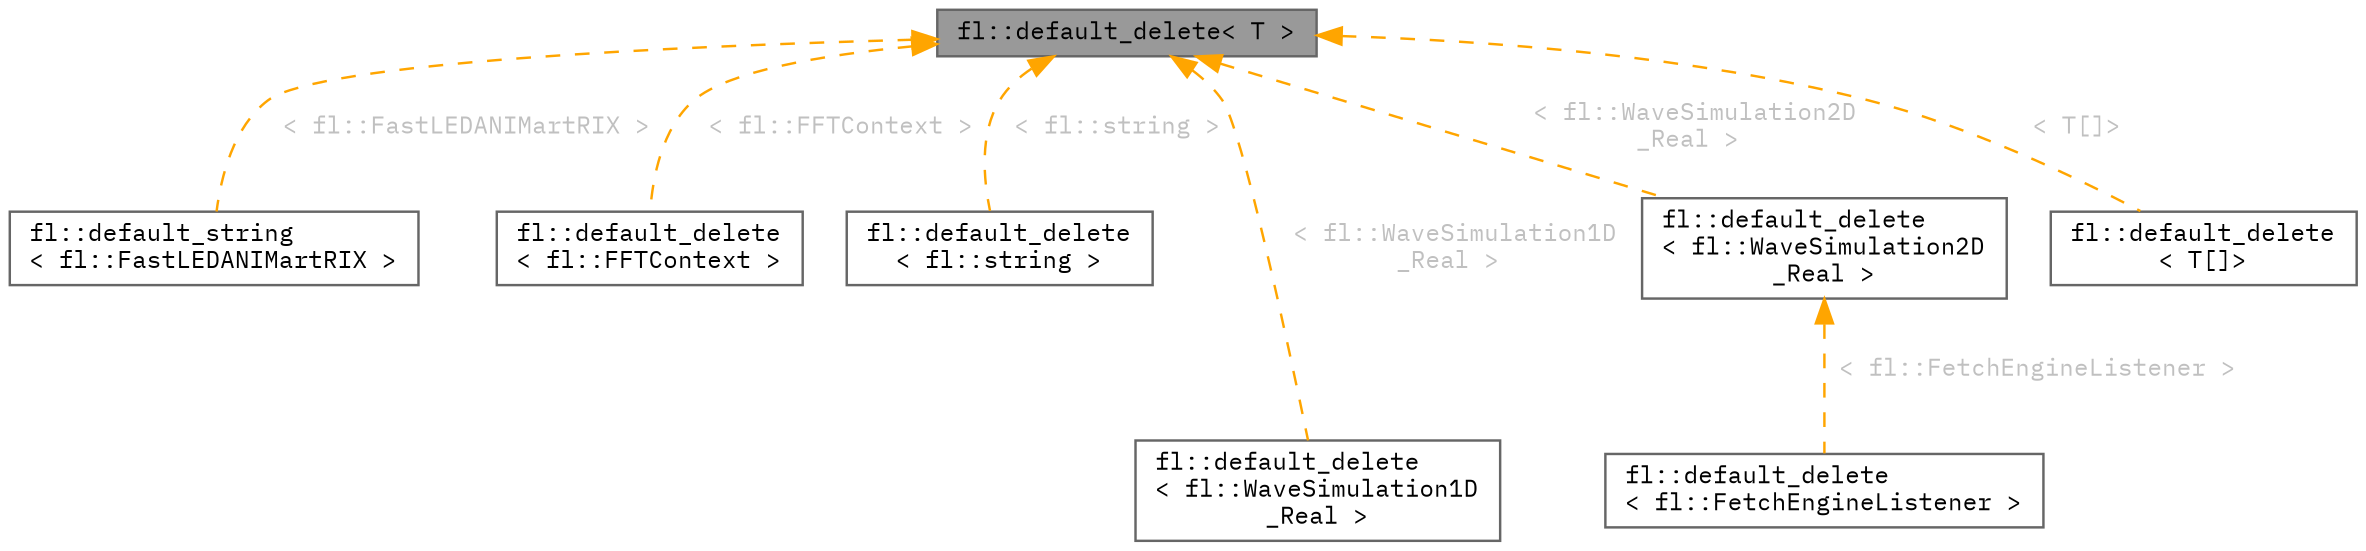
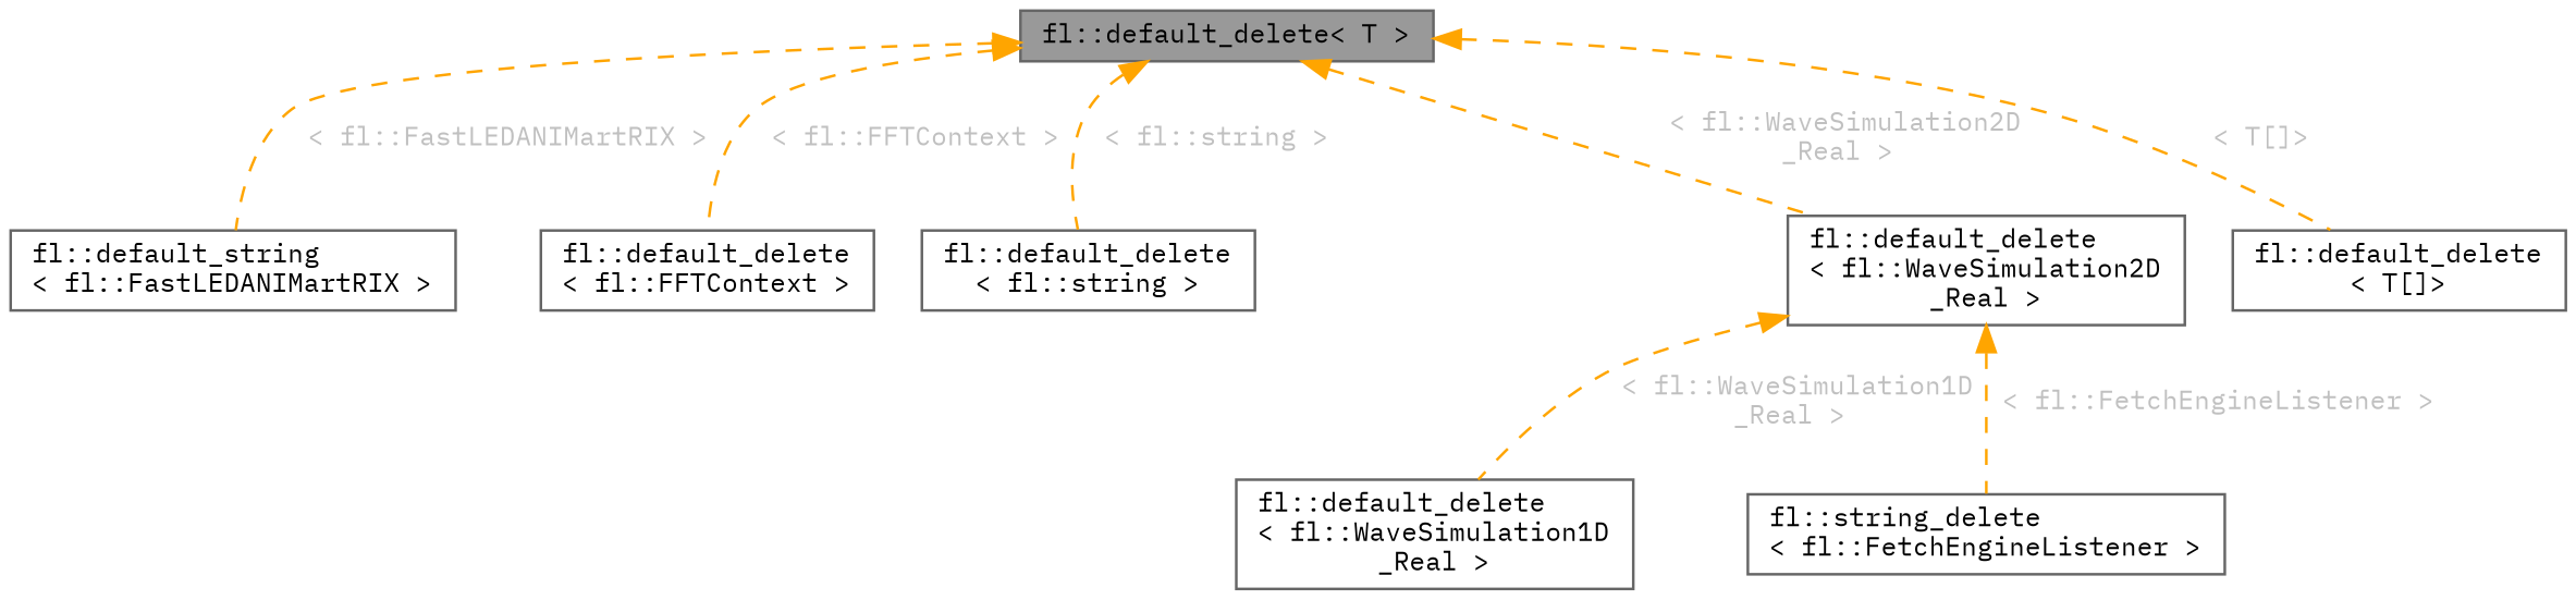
  digraph {
    fontname="IBM Plex Mono"
    rankdir=TB
    node [color=gray40 fillcolor=white fontname="IBM Plex Mono" fontsize=10 shape=box style=filled]
    edge [color=orange dir=back fontcolor=grey fontname="IBM Plex Mono" fontsize=10 labelfontname=Helvetica labelfontsize=10 style=dashed]
    n1 [fillcolor=grey60 fontcolor=black height=0.2 label="fl::default_delete\< T \>" width=0.4]
    n2 [height=0.2 label="fl::default_string\l\< fl::FastLEDANIMartRIX \>" width=0.4]
    n3 [height=0.2 label="fl::default_delete\l\< fl::FFTContext \>" width=0.4]
    n4 [height=0.2 label="fl::default_delete\l\< fl::string \>" width=0.4]
    n5 [height=0.2 label="fl::default_delete\l\< fl::WaveSimulation1D\l_Real \>" width=0.4]
    n6 [height=0.2 label="fl::default_delete\l\< fl::WaveSimulation2D\l_Real \>" width=0.4]
    n7 [height=0.2 label="fl::default_delete\l\< T[]\>" width=0.4]
-   n8 [height=0.2 label="fl::default_delete\l\< fl::FetchEngineListener \>" width=0.4]
+   n8 [height=0.2 label="fl::string_delete\l\< fl::FetchEngineListener \>" width=0.4]
    n1 -> n2 [label=" \< fl::FastLEDANIMartRIX \>"]
    n1 -> n3 [label=" \< fl::FFTContext \>"]
    n1 -> n4 [label=" \< fl::string \>"]
-   n1 -> n5 [label=" \< fl::WaveSimulation1D\l_Real \>"]
+   n6 -> n5 [label=" \< fl::WaveSimulation1D\l_Real \>"]
    n1 -> n6 [label=" \< fl::WaveSimulation2D\l_Real \>"]
    n1 -> n7 [label=" \< T[]\>"]
    n6 -> n8 [label=" \< fl::FetchEngineListener \>"]
  }
